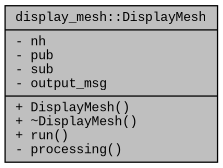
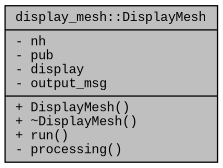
  digraph {
    fontname="Liberation Mono"
-   n1 [color=black fillcolor=grey75 fontcolor=black fontname="Liberation Mono" fontsize=10 height=0.2 label="{display_mesh::DisplayMesh\n|- nh\l- pub\l- sub\l- output_msg\l|+ DisplayMesh()\l+ ~DisplayMesh()\l+ run()\l- processing()\l}" shape=record style=filled width=0.4]
+   n1 [color=black fillcolor=grey75 fontcolor=black fontname="Liberation Mono" fontsize=10 height=0.2 label="{display_mesh::DisplayMesh\n|- nh\l- pub\l- display\l- output_msg\l|+ DisplayMesh()\l+ ~DisplayMesh()\l+ run()\l- processing()\l}" shape=record style=filled width=0.4]
  }
